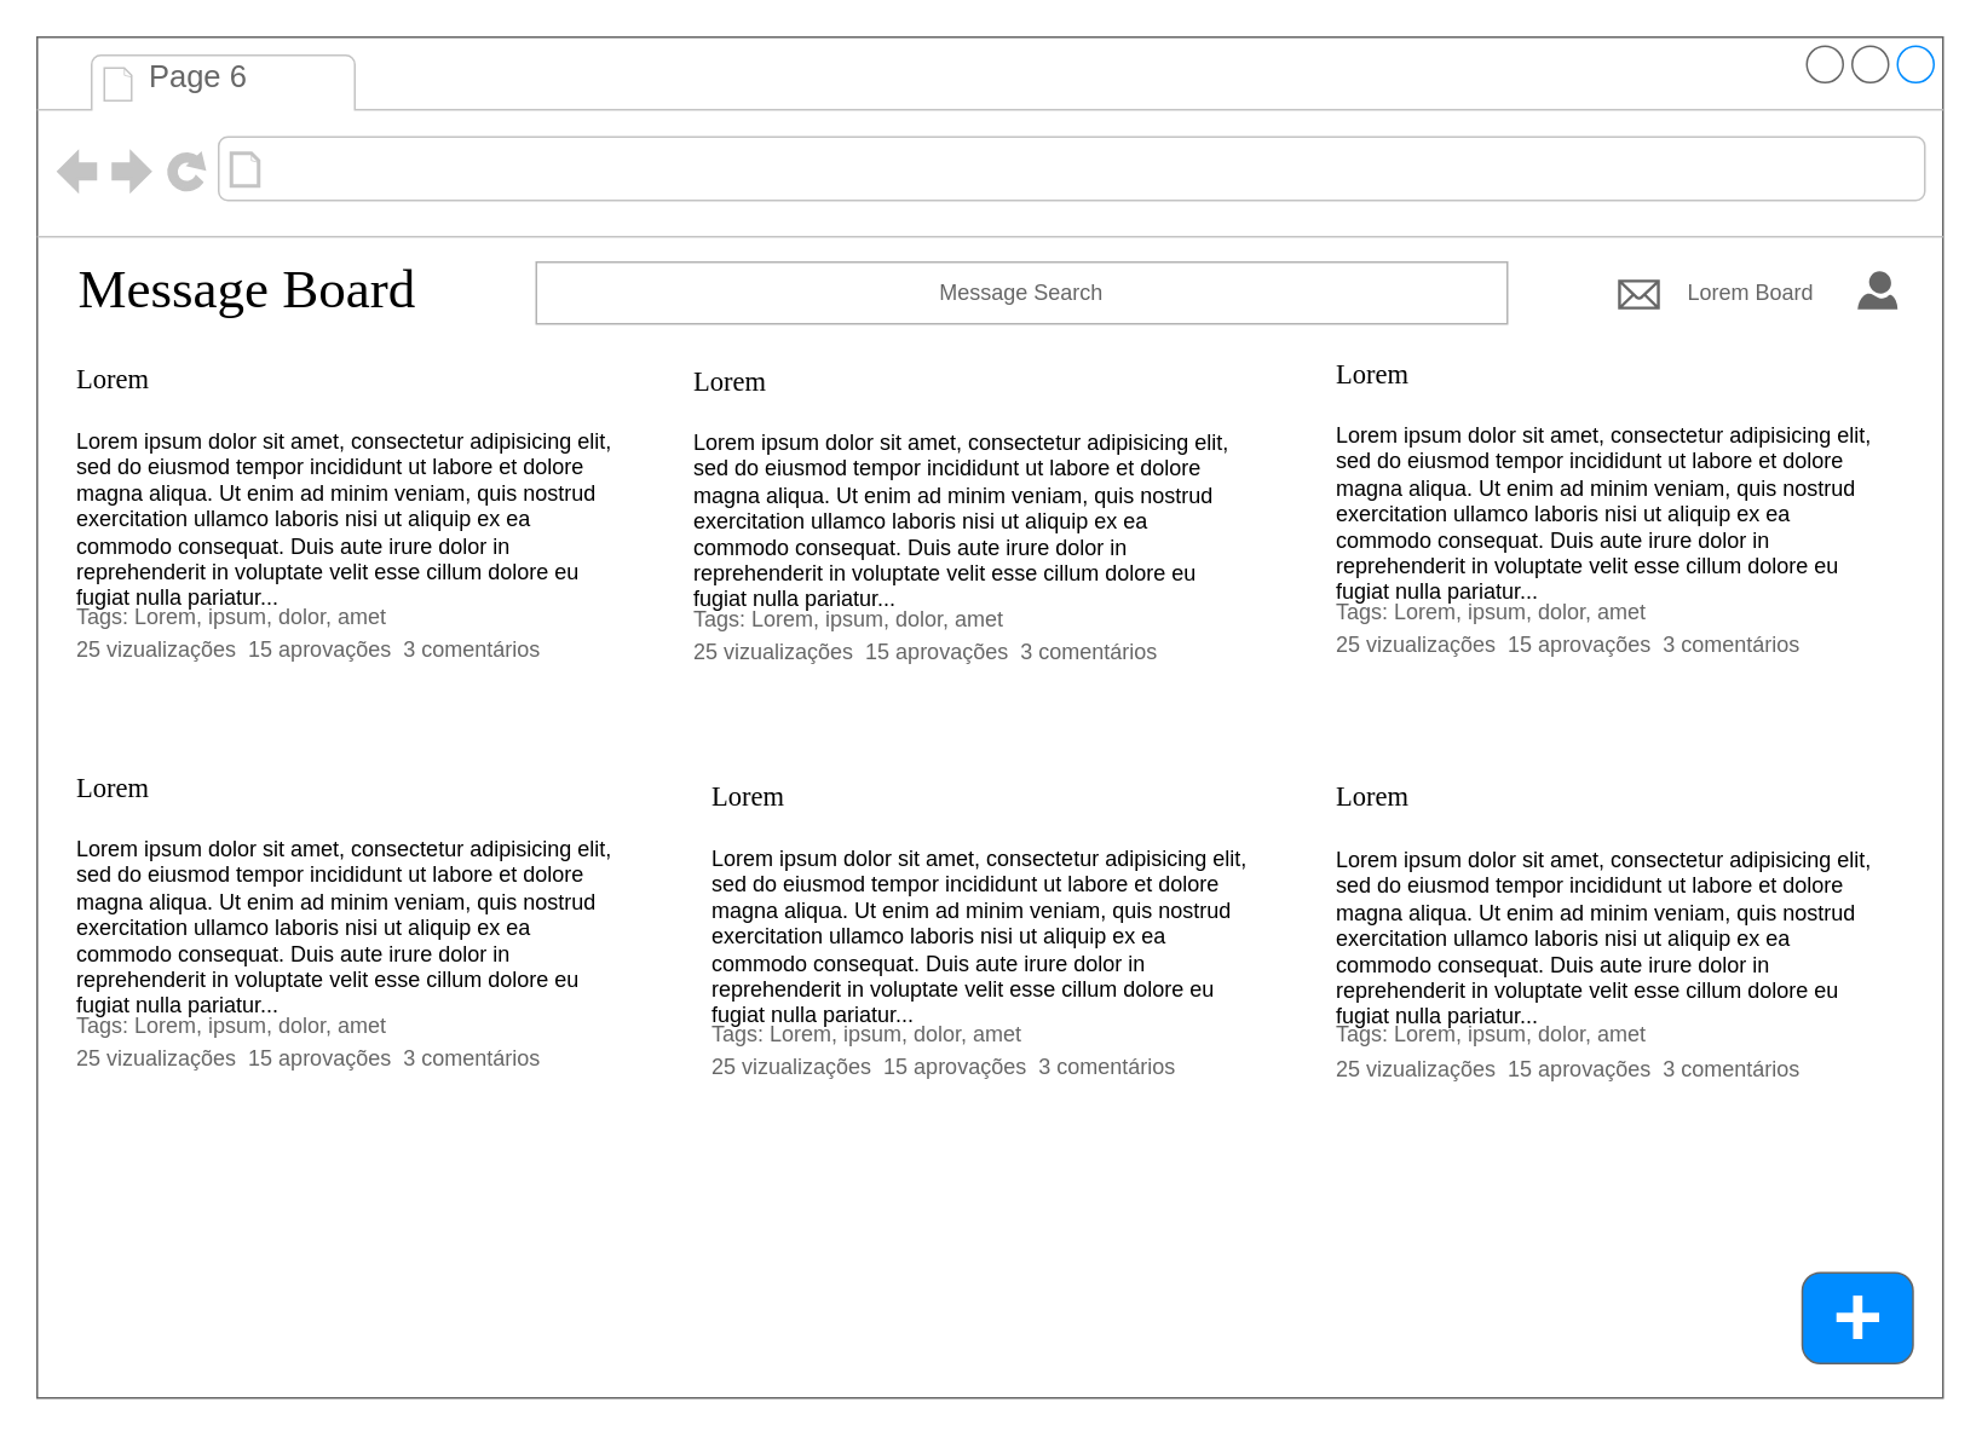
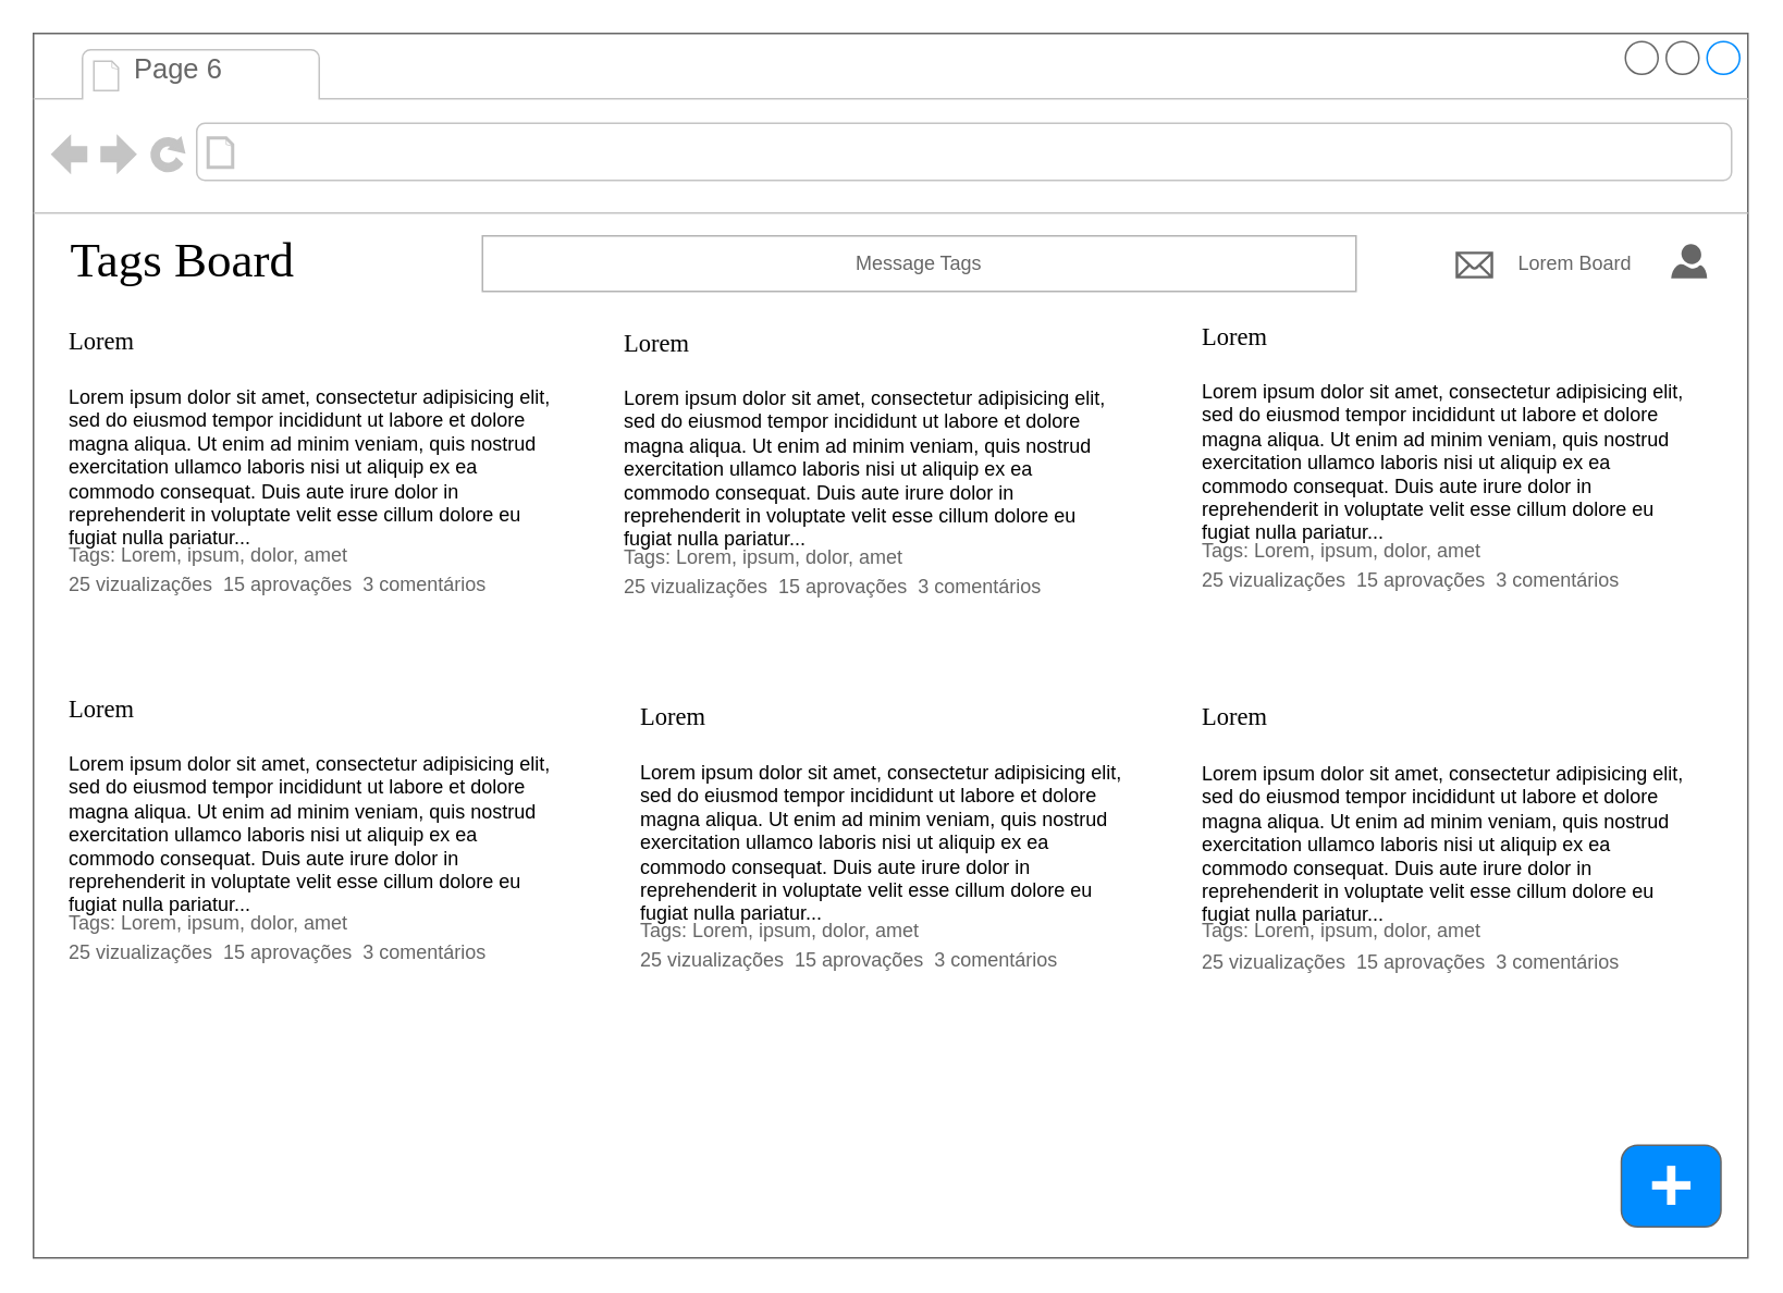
  <mxCell id="0" />
  <mxCell id="1" parent="0" />
  <mxCell id="2" value="" style="group" parent="1" vertex="1" connectable="0"><mxGeometry x="20" y="20" width="1050" height="750" as="geometry" /></mxCell>
  <mxCell id="3" value="" style="strokeWidth=1;shadow=0;dashed=0;align=center;html=1;shape=mxgraph.mockup.containers.browserWindow;rSize=0;fillColor=#ffffff;strokeColor=#666666;mainText=,;recursiveResize=0;rounded=0;labelBackgroundColor=none;fontFamily=Verdana;fontSize=12;fontColor=#000000;" parent="2" vertex="1"><mxGeometry width="1050" height="750.0" as="geometry" /></mxCell>
  <mxCell id="4" value="Page 6" style="strokeWidth=1;shadow=0;dashed=0;align=center;html=1;shape=mxgraph.mockup.containers.anchor;fontSize=17;fontColor=#666666;align=left;" parent="3" vertex="1"><mxGeometry x="60" y="10.976" width="110" height="23.78" as="geometry" /></mxCell>
  <mxCell id="5" value="" style="group" parent="3" vertex="1" connectable="0"><mxGeometry x="20" y="176.982" width="300" height="170.579" as="geometry" /></mxCell>
  <mxCell id="6" value="Lorem" style="text;html=1;points=[];align=left;verticalAlign=top;spacingTop=-4;fontSize=15;fontFamily=Verdana;fontColor=#000000;" parent="5" vertex="1"><mxGeometry width="170" height="26.524" as="geometry" /></mxCell>
  <mxCell id="7" value="Lorem ipsum dolor sit amet, consectetur adipisicing elit, sed do eiusmod tempor incididunt ut labore et dolore magna aliqua. Ut enim ad minim veniam, quis nostrud exercitation ullamco laboris nisi ut aliquip ex ea commodo consequat. Duis aute irure dolor in reprehenderit in voluptate velit esse cillum dolore eu fugiat nulla pariatur..." style="text;spacingTop=-5;fillColor=#ffffff;whiteSpace=wrap;html=1;align=left;fontSize=12;fontFamily=Helvetica;fillColor=none;strokeColor=none;rounded=0;shadow=1;labelBackgroundColor=none;" parent="5" vertex="1"><mxGeometry y="37.043" width="300" height="96.951" as="geometry" /></mxCell>
  <mxCell id="8" value="&lt;font color=&quot;#666666&quot;&gt;Tags: Lorem, ipsum, dolor, amet&lt;/font&gt;" style="text;spacingTop=-5;fillColor=#ffffff;whiteSpace=wrap;html=1;align=left;fontSize=12;fontFamily=Helvetica;fillColor=none;strokeColor=none;rounded=0;shadow=1;labelBackgroundColor=none;" parent="5" vertex="1"><mxGeometry y="133.994" width="300" height="18.293" as="geometry" /></mxCell>
  <mxCell id="9" value="&lt;font color=&quot;#666666&quot;&gt;25 vizualizações&amp;nbsp;&amp;nbsp;&lt;span&gt;15 a&lt;/span&gt;provações&amp;nbsp; 3 comentários&lt;/font&gt;" style="text;spacingTop=-5;fillColor=#ffffff;whiteSpace=wrap;html=1;align=left;fontSize=12;fontFamily=Helvetica;fillColor=none;strokeColor=none;rounded=0;shadow=1;labelBackgroundColor=none;" parent="5" vertex="1"><mxGeometry y="152.287" width="300" height="18.293" as="geometry" /></mxCell>
  <mxCell id="10" value="" style="group" parent="3" vertex="1" connectable="0"><mxGeometry x="360" y="177.896" width="300" height="170.579" as="geometry" /></mxCell>
  <mxCell id="11" value="Lorem" style="text;html=1;points=[];align=left;verticalAlign=top;spacingTop=-4;fontSize=15;fontFamily=Verdana;fontColor=#000000;" parent="10" vertex="1"><mxGeometry width="170" height="26.524" as="geometry" /></mxCell>
  <mxCell id="12" value="Lorem ipsum dolor sit amet, consectetur adipisicing elit, sed do eiusmod tempor incididunt ut labore et dolore magna aliqua. Ut enim ad minim veniam, quis nostrud exercitation ullamco laboris nisi ut aliquip ex ea commodo consequat. Duis aute irure dolor in reprehenderit in voluptate velit esse cillum dolore eu fugiat nulla pariatur..." style="text;spacingTop=-5;fillColor=#ffffff;whiteSpace=wrap;html=1;align=left;fontSize=12;fontFamily=Helvetica;fillColor=none;strokeColor=none;rounded=0;shadow=1;labelBackgroundColor=none;" parent="10" vertex="1"><mxGeometry y="37.043" width="300" height="96.951" as="geometry" /></mxCell>
  <mxCell id="13" value="&lt;font color=&quot;#666666&quot;&gt;Tags: Lorem, ipsum, dolor, amet&lt;/font&gt;" style="text;spacingTop=-5;fillColor=#ffffff;whiteSpace=wrap;html=1;align=left;fontSize=12;fontFamily=Helvetica;fillColor=none;strokeColor=none;rounded=0;shadow=1;labelBackgroundColor=none;" parent="10" vertex="1"><mxGeometry y="133.994" width="300" height="18.293" as="geometry" /></mxCell>
  <mxCell id="14" value="&lt;font color=&quot;#666666&quot;&gt;25 vizualizações&amp;nbsp;&amp;nbsp;&lt;span&gt;15 a&lt;/span&gt;provações&amp;nbsp; 3 comentários&lt;/font&gt;" style="text;spacingTop=-5;fillColor=#ffffff;whiteSpace=wrap;html=1;align=left;fontSize=12;fontFamily=Helvetica;fillColor=none;strokeColor=none;rounded=0;shadow=1;labelBackgroundColor=none;" parent="10" vertex="1"><mxGeometry y="152.287" width="300" height="18.293" as="geometry" /></mxCell>
  <mxCell id="15" value="" style="group" parent="3" vertex="1" connectable="0"><mxGeometry x="20" y="401.524" width="300" height="170.579" as="geometry" /></mxCell>
  <mxCell id="16" value="Lorem" style="text;html=1;points=[];align=left;verticalAlign=top;spacingTop=-4;fontSize=15;fontFamily=Verdana;fontColor=#000000;" parent="15" vertex="1"><mxGeometry width="170" height="26.524" as="geometry" /></mxCell>
  <mxCell id="17" value="Lorem ipsum dolor sit amet, consectetur adipisicing elit, sed do eiusmod tempor incididunt ut labore et dolore magna aliqua. Ut enim ad minim veniam, quis nostrud exercitation ullamco laboris nisi ut aliquip ex ea commodo consequat. Duis aute irure dolor in reprehenderit in voluptate velit esse cillum dolore eu fugiat nulla pariatur..." style="text;spacingTop=-5;fillColor=#ffffff;whiteSpace=wrap;html=1;align=left;fontSize=12;fontFamily=Helvetica;fillColor=none;strokeColor=none;rounded=0;shadow=1;labelBackgroundColor=none;" parent="15" vertex="1"><mxGeometry y="37.043" width="300" height="96.951" as="geometry" /></mxCell>
  <mxCell id="18" value="&lt;font color=&quot;#666666&quot;&gt;Tags: Lorem, ipsum, dolor, amet&lt;/font&gt;" style="text;spacingTop=-5;fillColor=#ffffff;whiteSpace=wrap;html=1;align=left;fontSize=12;fontFamily=Helvetica;fillColor=none;strokeColor=none;rounded=0;shadow=1;labelBackgroundColor=none;" parent="15" vertex="1"><mxGeometry y="133.994" width="300" height="18.293" as="geometry" /></mxCell>
  <mxCell id="19" value="&lt;font color=&quot;#666666&quot;&gt;25 vizualizações&amp;nbsp;&amp;nbsp;&lt;span&gt;15 a&lt;/span&gt;provações&amp;nbsp; 3 comentários&lt;/font&gt;" style="text;spacingTop=-5;fillColor=#ffffff;whiteSpace=wrap;html=1;align=left;fontSize=12;fontFamily=Helvetica;fillColor=none;strokeColor=none;rounded=0;shadow=1;labelBackgroundColor=none;" parent="15" vertex="1"><mxGeometry y="152.287" width="300" height="18.293" as="geometry" /></mxCell>
  <mxCell id="20" value="" style="group" parent="3" vertex="1" connectable="0"><mxGeometry x="370" y="407.012" width="300" height="170.579" as="geometry" /></mxCell>
  <mxCell id="21" value="Lorem" style="text;html=1;points=[];align=left;verticalAlign=top;spacingTop=-4;fontSize=15;fontFamily=Verdana;fontColor=#000000;" parent="20" vertex="1"><mxGeometry width="170" height="26.524" as="geometry" /></mxCell>
  <mxCell id="22" value="Lorem ipsum dolor sit amet, consectetur adipisicing elit, sed do eiusmod tempor incididunt ut labore et dolore magna aliqua. Ut enim ad minim veniam, quis nostrud exercitation ullamco laboris nisi ut aliquip ex ea commodo consequat. Duis aute irure dolor in reprehenderit in voluptate velit esse cillum dolore eu fugiat nulla pariatur..." style="text;spacingTop=-5;fillColor=#ffffff;whiteSpace=wrap;html=1;align=left;fontSize=12;fontFamily=Helvetica;fillColor=none;strokeColor=none;rounded=0;shadow=1;labelBackgroundColor=none;" parent="20" vertex="1"><mxGeometry y="37.043" width="300" height="96.951" as="geometry" /></mxCell>
  <mxCell id="23" value="&lt;font color=&quot;#666666&quot;&gt;Tags: Lorem, ipsum, dolor, amet&lt;/font&gt;" style="text;spacingTop=-5;fillColor=#ffffff;whiteSpace=wrap;html=1;align=left;fontSize=12;fontFamily=Helvetica;fillColor=none;strokeColor=none;rounded=0;shadow=1;labelBackgroundColor=none;" parent="20" vertex="1"><mxGeometry y="133.994" width="300" height="18.293" as="geometry" /></mxCell>
  <mxCell id="24" value="&lt;font color=&quot;#666666&quot;&gt;25 vizualizações&amp;nbsp;&amp;nbsp;&lt;span&gt;15 a&lt;/span&gt;provações&amp;nbsp; 3 comentários&lt;/font&gt;" style="text;spacingTop=-5;fillColor=#ffffff;whiteSpace=wrap;html=1;align=left;fontSize=12;fontFamily=Helvetica;fillColor=none;strokeColor=none;rounded=0;shadow=1;labelBackgroundColor=none;" parent="20" vertex="1"><mxGeometry y="152.287" width="300" height="18.293" as="geometry" /></mxCell>
  <mxCell id="25" value="" style="group" parent="3" vertex="1" connectable="0"><mxGeometry x="714" y="173.78" width="300" height="170.579" as="geometry" /></mxCell>
  <mxCell id="26" value="Lorem" style="text;html=1;points=[];align=left;verticalAlign=top;spacingTop=-4;fontSize=15;fontFamily=Verdana;fontColor=#000000;" parent="25" vertex="1"><mxGeometry width="170" height="26.524" as="geometry" /></mxCell>
  <mxCell id="27" value="Lorem ipsum dolor sit amet, consectetur adipisicing elit, sed do eiusmod tempor incididunt ut labore et dolore magna aliqua. Ut enim ad minim veniam, quis nostrud exercitation ullamco laboris nisi ut aliquip ex ea commodo consequat. Duis aute irure dolor in reprehenderit in voluptate velit esse cillum dolore eu fugiat nulla pariatur..." style="text;spacingTop=-5;fillColor=#ffffff;whiteSpace=wrap;html=1;align=left;fontSize=12;fontFamily=Helvetica;fillColor=none;strokeColor=none;rounded=0;shadow=1;labelBackgroundColor=none;" parent="25" vertex="1"><mxGeometry y="37.043" width="300" height="96.951" as="geometry" /></mxCell>
  <mxCell id="28" value="&lt;font color=&quot;#666666&quot;&gt;Tags: Lorem, ipsum, dolor, amet&lt;/font&gt;" style="text;spacingTop=-5;fillColor=#ffffff;whiteSpace=wrap;html=1;align=left;fontSize=12;fontFamily=Helvetica;fillColor=none;strokeColor=none;rounded=0;shadow=1;labelBackgroundColor=none;" parent="25" vertex="1"><mxGeometry y="133.994" width="300" height="18.293" as="geometry" /></mxCell>
  <mxCell id="29" value="&lt;font color=&quot;#666666&quot;&gt;25 vizualizações&amp;nbsp;&amp;nbsp;&lt;span&gt;15 a&lt;/span&gt;provações&amp;nbsp; 3 comentários&lt;/font&gt;" style="text;spacingTop=-5;fillColor=#ffffff;whiteSpace=wrap;html=1;align=left;fontSize=12;fontFamily=Helvetica;fillColor=none;strokeColor=none;rounded=0;shadow=1;labelBackgroundColor=none;" parent="25" vertex="1"><mxGeometry y="152.287" width="300" height="18.293" as="geometry" /></mxCell>
  <mxCell id="30" value="" style="group" parent="3" vertex="1" connectable="0"><mxGeometry x="714" y="407.47" width="300" height="170.579" as="geometry" /></mxCell>
  <mxCell id="31" value="Lorem" style="text;html=1;points=[];align=left;verticalAlign=top;spacingTop=-4;fontSize=15;fontFamily=Verdana;fontColor=#000000;" parent="30" vertex="1"><mxGeometry width="170" height="26.524" as="geometry" /></mxCell>
  <mxCell id="32" value="Lorem ipsum dolor sit amet, consectetur adipisicing elit, sed do eiusmod tempor incididunt ut labore et dolore magna aliqua. Ut enim ad minim veniam, quis nostrud exercitation ullamco laboris nisi ut aliquip ex ea commodo consequat. Duis aute irure dolor in reprehenderit in voluptate velit esse cillum dolore eu fugiat nulla pariatur..." style="text;spacingTop=-5;fillColor=#ffffff;whiteSpace=wrap;html=1;align=left;fontSize=12;fontFamily=Helvetica;fillColor=none;strokeColor=none;rounded=0;shadow=1;labelBackgroundColor=none;" parent="30" vertex="1"><mxGeometry y="37.043" width="300" height="96.951" as="geometry" /></mxCell>
  <mxCell id="33" value="&lt;font color=&quot;#666666&quot;&gt;Tags: Lorem, ipsum, dolor, amet&lt;/font&gt;" style="text;spacingTop=-5;fillColor=#ffffff;whiteSpace=wrap;html=1;align=left;fontSize=12;fontFamily=Helvetica;fillColor=none;strokeColor=none;rounded=0;shadow=1;labelBackgroundColor=none;" parent="30" vertex="1"><mxGeometry y="133.994" width="300" height="18.293" as="geometry" /></mxCell>
  <mxCell id="34" value="&lt;font color=&quot;#666666&quot;&gt;25 vizualizações&amp;nbsp;&amp;nbsp;&lt;span&gt;15 a&lt;/span&gt;provações&amp;nbsp; 3 comentários&lt;/font&gt;" style="text;spacingTop=-5;fillColor=#ffffff;whiteSpace=wrap;html=1;align=left;fontSize=12;fontFamily=Helvetica;fillColor=none;strokeColor=none;rounded=0;shadow=1;labelBackgroundColor=none;" parent="30" vertex="1"><mxGeometry y="152.287" width="300" height="18.293" as="geometry" /></mxCell>
  <mxCell id="35" value="" style="group" parent="3" vertex="1" connectable="0"><mxGeometry x="21" y="117.988" width="1004" height="45.732" as="geometry" /></mxCell>
- <mxCell id="36" value="Message Board" style="text;html=1;points=[];align=left;verticalAlign=top;spacingTop=-4;fontSize=30;fontFamily=Verdana;fontColor=#000000;" parent="35" vertex="1"><mxGeometry width="340" height="45.732" as="geometry" /></mxCell>
+ <mxCell id="36" value="Tags Board" style="text;html=1;points=[];align=left;verticalAlign=top;spacingTop=-4;fontSize=30;fontFamily=Verdana;fontColor=#000000;" parent="35" vertex="1"><mxGeometry width="340" height="45.732" as="geometry" /></mxCell>
  <mxCell id="37" value="" style="shape=image;html=1;verticalAlign=top;verticalLabelPosition=bottom;labelBackgroundColor=#ffffff;imageAspect=0;aspect=fixed;image=https://cdn4.iconfinder.com/data/icons/ionicons/512/icon-ios7-bell-128.png;fontColor=#666666;" parent="35" vertex="1"><mxGeometry x="809" y="13.768" width="19.61" height="19.61" as="geometry" /></mxCell>
  <mxCell id="38" value="" style="shape=mxgraph.signs.tech.mail;html=1;fillColor=#666666;strokeColor=none;verticalLabelPosition=bottom;verticalAlign=top;align=center;" parent="35" vertex="1"><mxGeometry x="850" y="15.598" width="23" height="16.463" as="geometry" /></mxCell>
  <mxCell id="39" value="" style="shadow=0;dashed=0;html=1;strokeColor=none;labelPosition=center;verticalLabelPosition=bottom;verticalAlign=top;align=center;shape=mxgraph.azure.user;fillColor=#666666;" parent="35" vertex="1"><mxGeometry x="982" y="11.024" width="22" height="21.037" as="geometry" /></mxCell>
  <mxCell id="40" value="&lt;span&gt;Lorem Board&amp;nbsp;&lt;/span&gt;" style="text;html=1;strokeColor=none;fillColor=none;align=center;verticalAlign=middle;whiteSpace=wrap;rounded=0;fontColor=#666666;" parent="35" vertex="1"><mxGeometry x="880" y="13.768" width="90" height="18.293" as="geometry" /></mxCell>
- <mxCell id="41" value="Message Search" style="rounded=0;whiteSpace=wrap;html=1;fontColor=#666666;strokeColor=#B3B3B3;" parent="35" vertex="1"><mxGeometry x="254" y="6.012" width="535" height="34" as="geometry" /></mxCell>
+ <mxCell id="41" value="Message Tags" style="rounded=0;whiteSpace=wrap;html=1;fontColor=#666666;strokeColor=#B3B3B3;" parent="35" vertex="1"><mxGeometry x="254" y="6.012" width="535" height="34" as="geometry" /></mxCell>
  <mxCell id="42" value="&lt;font style=&quot;font-size: 47px&quot;&gt;+&lt;/font&gt;" style="strokeWidth=1;shadow=0;dashed=0;align=center;html=1;shape=mxgraph.mockup.buttons.button;strokeColor=#666666;fontColor=#ffffff;mainText=;buttonStyle=round;fontSize=17;fontStyle=1;fillColor=#008cff;whiteSpace=wrap;" parent="3" vertex="1"><mxGeometry x="972.5" y="681" width="61" height="50" as="geometry" /></mxCell>
